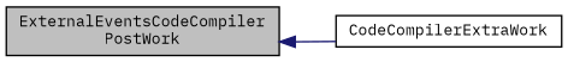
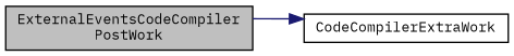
  digraph {
    rankdir=LR
    fontname="IBM Plex Mono"
    node [color=black fontname="IBM Plex Mono" fontsize=10 shape=record style=filled]
    n1 [fillcolor=grey75 fontcolor=black height=0.2 label="ExternalEventsCodeCompiler\lPostWork" width=0.4]
    n2 [fillcolor=white height=0.2 label=CodeCompilerExtraWork width=0.4]
-   n1 -> n2 [color=midnightblue dir=back fontname="IBM Plex Mono" fontsize=10 labelfontname=Helvetica labelfontsize=10 style=solid]
+   n2 -> n1 [color=midnightblue dir=back fontname="IBM Plex Mono" fontsize=10 labelfontname=Helvetica labelfontsize=10 style=solid]
  }
